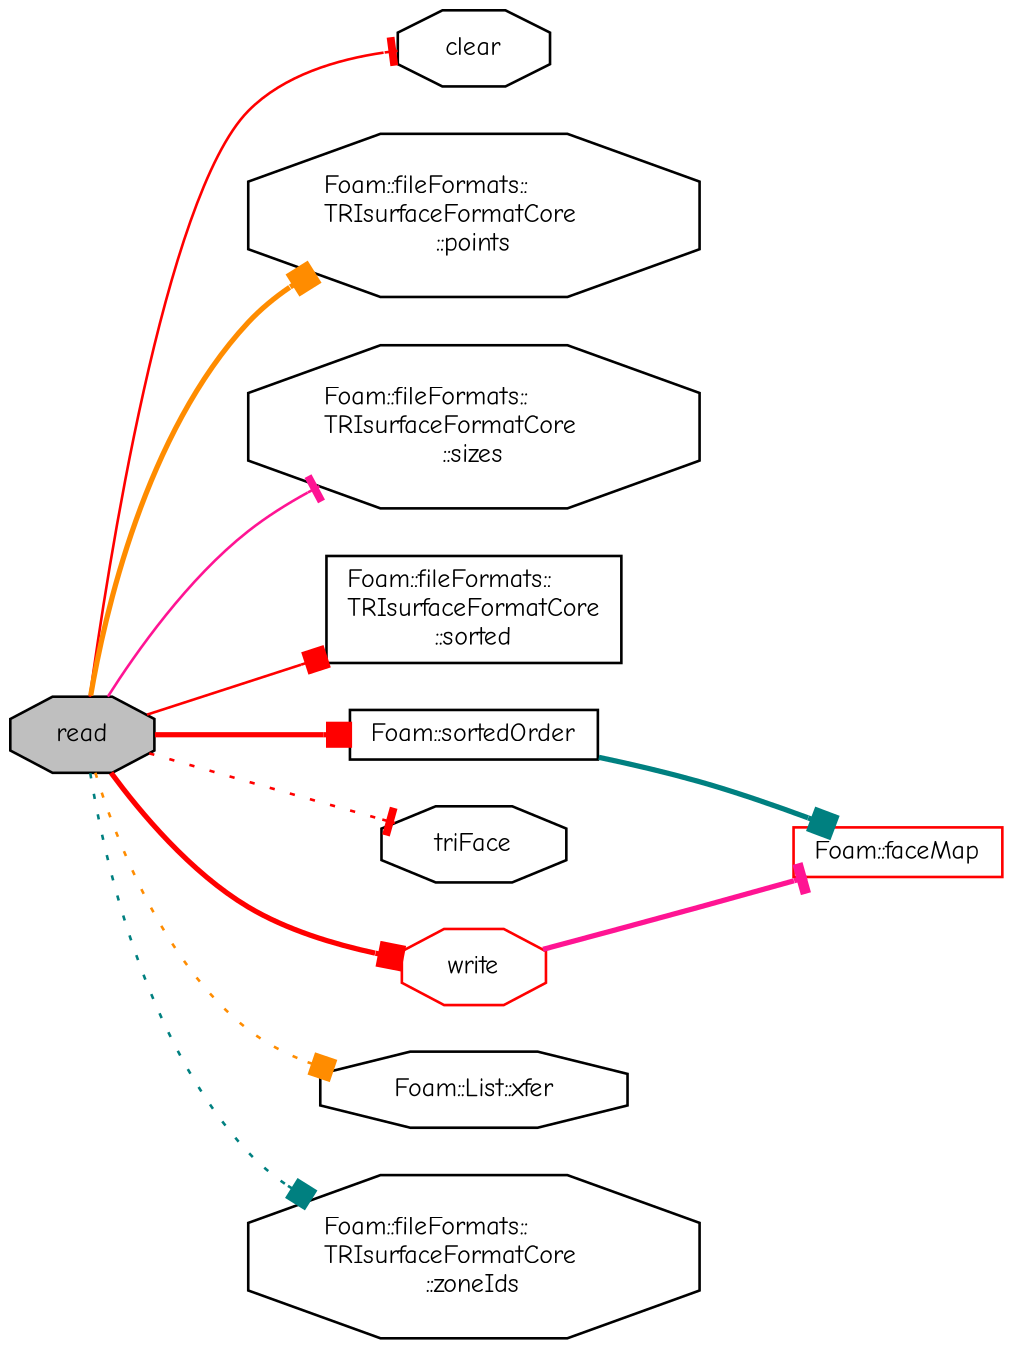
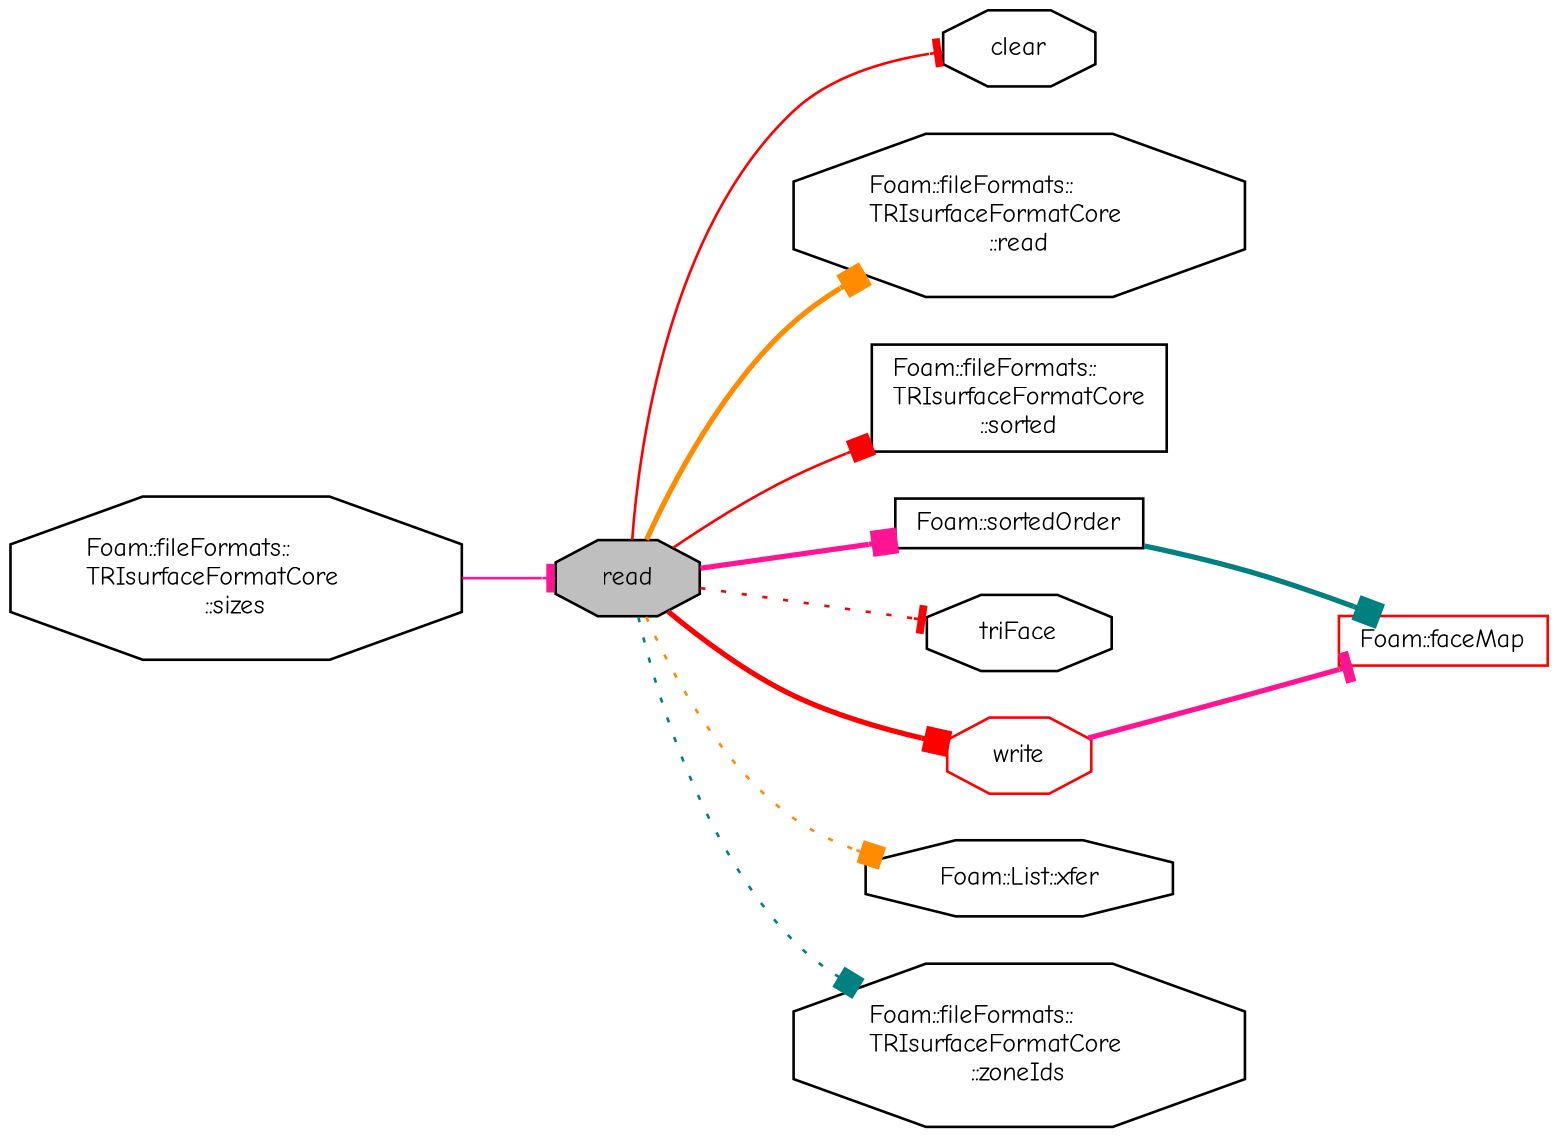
  digraph {
    fontname="Comic Neue"
    rankdir=LR
    node [color=black fontname="Comic Neue" fontsize=10 shape=octagon]
    edge [arrowhead=box color=red fontname="Comic Neue" fontsize=10 labelfontname=Helvetica labelfontsize=10 style=bold]
    n1 [fillcolor=grey75 fontcolor=black height=0.2 label=read style=filled width=0.4]
    n2 [height=0.2 label=clear width=0.4]
-   n3 [height=0.2 label="Foam::fileFormats::\lTRIsurfaceFormatCore\l::points" width=0.4]
+   n3 [height=0.2 label="Foam::fileFormats::\lTRIsurfaceFormatCore\l::read" width=0.4]
    n4 [height=0.2 label="Foam::fileFormats::\lTRIsurfaceFormatCore\l::sizes" width=0.4]
    n5 [height=0.2 label="Foam::fileFormats::\lTRIsurfaceFormatCore\l::sorted" shape=box width=0.4]
    n6 [height=0.2 label="Foam::sortedOrder" shape=box width=0.4]
    n7 [height=0.2 label=triFace width=0.4]
    n8 [color=red height=0.2 label=write width=0.4]
    n9 [height=0.2 label="Foam::List::xfer" width=0.4]
    n10 [height=0.2 label="Foam::fileFormats::\lTRIsurfaceFormatCore\l::zoneIds" width=0.4]
    n11 [color=red height=0.2 label="Foam::faceMap" shape=box width=0.4]
    n1 -> n2 [arrowhead=tee style=solid]
    n1 -> n3 [color=darkorange]
-   n1 -> n4 [arrowhead=tee color=deeppink style=solid]
+   n4 -> n1 [arrowhead=tee color=deeppink style=solid]
    n1 -> n5 [style=solid]
-   n1 -> n6
+   n1 -> n6 [color=deeppink]
    n1 -> n7 [arrowhead=tee style=dotted]
    n1 -> n8
    n1 -> n9 [color=darkorange style=dotted]
    n1 -> n10 [color=teal style=dotted]
    n6 -> n11 [color=teal]
    n8 -> n11 [arrowhead=tee color=deeppink]
  }
